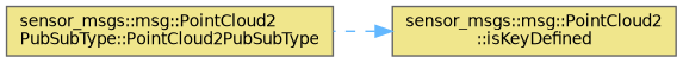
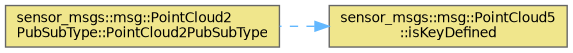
  digraph {
    rankdir=RL
    node [fillcolor=khaki fontname=Helvetica fontsize=10 shape=box style=filled]
-   n1 [color=gray40 fontcolor=black height=0.2 label="sensor_msgs::msg::PointCloud2\l::isKeyDefined" width=0.4]
+   n1 [color=gray40 fontcolor=black height=0.2 label="sensor_msgs::msg::PointCloud5\l::isKeyDefined" width=0.4]
    n2 [color=grey40 height=0.2 label="sensor_msgs::msg::PointCloud2\lPubSubType::PointCloud2PubSubType" width=0.4]
    n1 -> n2 [color=steelblue1 dir=back fontname=Helvetica fontsize=10 labelfontname=Helvetica labelfontsize=10 style=dashed]
  }
